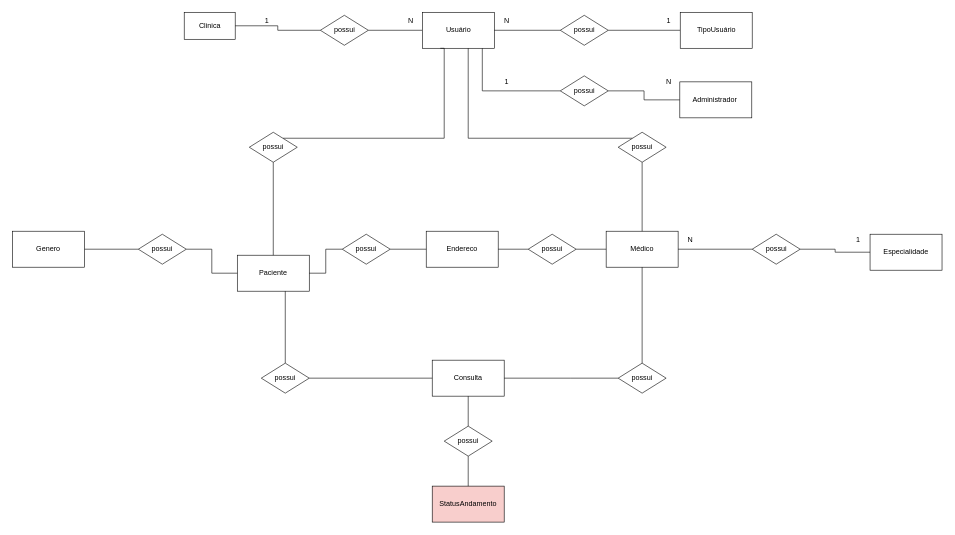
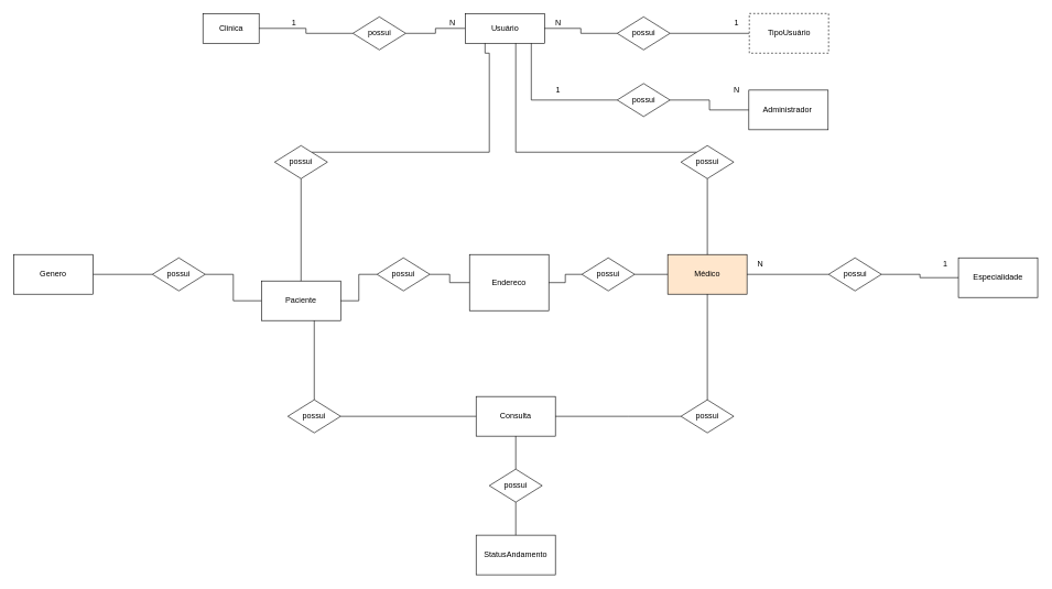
  <mxCell id="0" />
  <mxCell id="1" parent="0" />
  <mxCell id="2" value="Clinica" style="rounded=0;whiteSpace=wrap;html=1;" parent="1" vertex="1"><mxGeometry x="306.5" y="20" width="85" height="45" as="geometry" /></mxCell>
  <mxCell id="3" value="" style="edgeStyle=orthogonalEdgeStyle;rounded=0;orthogonalLoop=1;jettySize=auto;html=1;endArrow=none;endFill=0;" parent="1" source="4" target="2" edge="1"><mxGeometry relative="1" as="geometry" /></mxCell>
  <mxCell id="4" value="possui" style="rhombus;whiteSpace=wrap;html=1;" parent="1" vertex="1"><mxGeometry x="533.5" y="25" width="80" height="50" as="geometry" /></mxCell>
  <mxCell id="5" value="" style="edgeStyle=orthogonalEdgeStyle;rounded=0;orthogonalLoop=1;jettySize=auto;html=1;endArrow=none;endFill=0;" parent="1" source="6" target="4" edge="1"><mxGeometry relative="1" as="geometry" /></mxCell>
- <mxCell id="6" value="Usuário" style="rounded=0;whiteSpace=wrap;html=1;" parent="1" vertex="1"><mxGeometry x="703.5" y="20" width="120" height="60" as="geometry" /></mxCell>
+ <mxCell id="6" value="Usuário" style="rounded=0;whiteSpace=wrap;html=1;" parent="1" vertex="1"><mxGeometry x="703.5" y="20" width="120" height="45" as="geometry" /></mxCell>
  <mxCell id="7" value="" style="edgeStyle=orthogonalEdgeStyle;rounded=0;orthogonalLoop=1;jettySize=auto;html=1;endArrow=none;endFill=0;" parent="1" source="8" target="6" edge="1"><mxGeometry relative="1" as="geometry" /></mxCell>
  <mxCell id="8" value="possui" style="rhombus;whiteSpace=wrap;html=1;" parent="1" vertex="1"><mxGeometry x="933.5" y="25" width="80" height="50" as="geometry" /></mxCell>
  <mxCell id="9" value="" style="edgeStyle=orthogonalEdgeStyle;rounded=0;orthogonalLoop=1;jettySize=auto;html=1;endArrow=none;endFill=0;" parent="1" source="10" target="8" edge="1"><mxGeometry relative="1" as="geometry" /></mxCell>
- <mxCell id="10" value="TipoUsuário" style="rounded=0;whiteSpace=wrap;html=1;" parent="1" vertex="1"><mxGeometry x="1133.5" y="20" width="120" height="60" as="geometry" /></mxCell>
- <mxCell id="11" value="Médico" style="rounded=0;whiteSpace=wrap;html=1;" parent="1" vertex="1"><mxGeometry x="1010" y="385" width="120" height="60" as="geometry" /></mxCell>
+ <mxCell id="10" value="TipoUsuário" style="rounded=0;whiteSpace=wrap;html=1;dashed=1;" parent="1" vertex="1"><mxGeometry x="1133.5" y="20" width="120" height="60" as="geometry" /></mxCell>
+ <mxCell id="11" value="Médico" style="rounded=0;whiteSpace=wrap;html=1;fillColor=#ffe6cc;" parent="1" vertex="1"><mxGeometry x="1010" y="385" width="120" height="60" as="geometry" /></mxCell>
  <mxCell id="12" value="Especialidade" style="rounded=0;whiteSpace=wrap;html=1;" parent="1" vertex="1"><mxGeometry x="1450" y="390" width="120" height="60" as="geometry" /></mxCell>
  <mxCell id="13" value="Consulta" style="rounded=0;whiteSpace=wrap;html=1;" parent="1" vertex="1"><mxGeometry x="720" y="600" width="120" height="60" as="geometry" /></mxCell>
- <mxCell id="14" value="StatusAndamento" style="rounded=0;whiteSpace=wrap;html=1;fillColor=#f8cecc;" parent="1" vertex="1"><mxGeometry x="720" y="810" width="120" height="60" as="geometry" /></mxCell>
+ <mxCell id="14" value="StatusAndamento" style="rounded=0;whiteSpace=wrap;html=1;" parent="1" vertex="1"><mxGeometry x="720" y="810" width="120" height="60" as="geometry" /></mxCell>
  <mxCell id="15" value="Paciente" style="rounded=0;whiteSpace=wrap;html=1;" parent="1" vertex="1"><mxGeometry x="395" y="425" width="120" height="60" as="geometry" /></mxCell>
  <mxCell id="16" value="" style="edgeStyle=orthogonalEdgeStyle;rounded=0;orthogonalLoop=1;jettySize=auto;html=1;endArrow=none;endFill=0;" parent="1" source="17" target="28" edge="1"><mxGeometry relative="1" as="geometry" /></mxCell>
  <mxCell id="17" value="Administrador&amp;nbsp;" style="rounded=0;whiteSpace=wrap;html=1;" parent="1" vertex="1"><mxGeometry x="1132.83" y="136" width="120" height="60" as="geometry" /></mxCell>
- <mxCell id="18" value="Endereco" style="rounded=0;whiteSpace=wrap;html=1;" parent="1" vertex="1"><mxGeometry x="710" y="385" width="120" height="60" as="geometry" /></mxCell>
+ <mxCell id="18" value="Endereco" style="rounded=0;whiteSpace=wrap;html=1;" parent="1" vertex="1"><mxGeometry x="710" y="385" width="120" height="85" as="geometry" /></mxCell>
  <mxCell id="19" value="" style="edgeStyle=orthogonalEdgeStyle;rounded=0;orthogonalLoop=1;jettySize=auto;html=1;endArrow=none;endFill=0;" parent="1" source="20" target="39" edge="1"><mxGeometry relative="1" as="geometry" /></mxCell>
  <mxCell id="20" value="Genero" style="rounded=0;whiteSpace=wrap;html=1;" parent="1" vertex="1"><mxGeometry x="20" y="385" width="120" height="60" as="geometry" /></mxCell>
  <mxCell id="21" value="" style="edgeStyle=orthogonalEdgeStyle;rounded=0;orthogonalLoop=1;jettySize=auto;html=1;endArrow=none;endFill=0;" parent="1" source="23" target="6" edge="1"><mxGeometry relative="1" as="geometry"><Array as="points"><mxPoint x="780" y="230" /></Array></mxGeometry></mxCell>
  <mxCell id="22" value="" style="edgeStyle=orthogonalEdgeStyle;rounded=0;orthogonalLoop=1;jettySize=auto;html=1;endArrow=none;endFill=0;" parent="1" source="23" target="11" edge="1"><mxGeometry relative="1" as="geometry" /></mxCell>
  <mxCell id="23" value="possui" style="rhombus;whiteSpace=wrap;html=1;" parent="1" vertex="1"><mxGeometry x="1030" y="220" width="80" height="50" as="geometry" /></mxCell>
  <mxCell id="24" value="" style="edgeStyle=orthogonalEdgeStyle;rounded=0;orthogonalLoop=1;jettySize=auto;html=1;endArrow=none;endFill=0;" parent="1" source="26" target="15" edge="1"><mxGeometry relative="1" as="geometry" /></mxCell>
  <mxCell id="25" value="" style="edgeStyle=orthogonalEdgeStyle;rounded=0;orthogonalLoop=1;jettySize=auto;html=1;endArrow=none;endFill=0;entryX=0.25;entryY=1;entryDx=0;entryDy=0;" parent="1" source="26" target="6" edge="1"><mxGeometry relative="1" as="geometry"><Array as="points"><mxPoint x="740" y="230" /><mxPoint x="740" y="80" /></Array></mxGeometry></mxCell>
  <mxCell id="26" value="possui" style="rhombus;whiteSpace=wrap;html=1;" parent="1" vertex="1"><mxGeometry x="415" y="220" width="80" height="50" as="geometry" /></mxCell>
  <mxCell id="27" value="" style="edgeStyle=orthogonalEdgeStyle;rounded=0;orthogonalLoop=1;jettySize=auto;html=1;endArrow=none;endFill=0;" parent="1" source="28" target="6" edge="1"><mxGeometry relative="1" as="geometry"><Array as="points"><mxPoint x="803.5" y="151" /></Array></mxGeometry></mxCell>
  <mxCell id="28" value="possui" style="rhombus;whiteSpace=wrap;html=1;" parent="1" vertex="1"><mxGeometry x="933.5" y="126" width="80" height="50" as="geometry" /></mxCell>
  <mxCell id="29" value="" style="edgeStyle=orthogonalEdgeStyle;rounded=0;orthogonalLoop=1;jettySize=auto;html=1;endArrow=none;endFill=0;" parent="1" source="31" target="12" edge="1"><mxGeometry relative="1" as="geometry" /></mxCell>
  <mxCell id="30" value="" style="edgeStyle=orthogonalEdgeStyle;rounded=0;orthogonalLoop=1;jettySize=auto;html=1;endArrow=none;endFill=0;" parent="1" source="31" target="11" edge="1"><mxGeometry relative="1" as="geometry" /></mxCell>
  <mxCell id="31" value="possui" style="rhombus;whiteSpace=wrap;html=1;" parent="1" vertex="1"><mxGeometry x="1253.5" y="390" width="80" height="50" as="geometry" /></mxCell>
  <mxCell id="32" value="" style="edgeStyle=orthogonalEdgeStyle;rounded=0;orthogonalLoop=1;jettySize=auto;html=1;endArrow=none;endFill=0;" parent="1" source="34" target="15" edge="1"><mxGeometry relative="1" as="geometry"><Array as="points"><mxPoint x="465" y="625" /></Array></mxGeometry></mxCell>
  <mxCell id="33" value="" style="edgeStyle=orthogonalEdgeStyle;rounded=0;orthogonalLoop=1;jettySize=auto;html=1;endArrow=none;endFill=0;" parent="1" source="34" target="13" edge="1"><mxGeometry relative="1" as="geometry" /></mxCell>
  <mxCell id="34" value="possui" style="rhombus;whiteSpace=wrap;html=1;" parent="1" vertex="1"><mxGeometry x="435" y="605" width="80" height="50" as="geometry" /></mxCell>
  <mxCell id="35" value="" style="edgeStyle=orthogonalEdgeStyle;rounded=0;orthogonalLoop=1;jettySize=auto;html=1;endArrow=none;endFill=0;" parent="1" source="37" target="13" edge="1"><mxGeometry relative="1" as="geometry"><Array as="points"><mxPoint x="950" y="630" /></Array></mxGeometry></mxCell>
  <mxCell id="36" value="" style="edgeStyle=orthogonalEdgeStyle;rounded=0;orthogonalLoop=1;jettySize=auto;html=1;endArrow=none;endFill=0;" parent="1" source="37" target="11" edge="1"><mxGeometry relative="1" as="geometry" /></mxCell>
  <mxCell id="37" value="possui" style="rhombus;whiteSpace=wrap;html=1;" parent="1" vertex="1"><mxGeometry x="1030" y="605" width="80" height="50" as="geometry" /></mxCell>
  <mxCell id="38" value="" style="edgeStyle=orthogonalEdgeStyle;rounded=0;orthogonalLoop=1;jettySize=auto;html=1;endArrow=none;endFill=0;" parent="1" source="39" target="15" edge="1"><mxGeometry relative="1" as="geometry" /></mxCell>
  <mxCell id="39" value="possui" style="rhombus;whiteSpace=wrap;html=1;" parent="1" vertex="1"><mxGeometry x="230" y="390" width="80" height="50" as="geometry" /></mxCell>
  <mxCell id="40" value="" style="edgeStyle=orthogonalEdgeStyle;rounded=0;orthogonalLoop=1;jettySize=auto;html=1;endArrow=none;endFill=0;" parent="1" source="42" target="13" edge="1"><mxGeometry relative="1" as="geometry" /></mxCell>
  <mxCell id="41" value="" style="edgeStyle=orthogonalEdgeStyle;rounded=0;orthogonalLoop=1;jettySize=auto;html=1;endArrow=none;endFill=0;" parent="1" source="42" target="14" edge="1"><mxGeometry relative="1" as="geometry" /></mxCell>
  <mxCell id="42" value="possui" style="rhombus;whiteSpace=wrap;html=1;" parent="1" vertex="1"><mxGeometry x="740" y="710" width="80" height="50" as="geometry" /></mxCell>
  <mxCell id="43" value="1" style="text;html=1;align=center;verticalAlign=middle;resizable=0;points=[];autosize=1;" parent="1" vertex="1"><mxGeometry x="433.5" y="25" width="20" height="20" as="geometry" /></mxCell>
  <mxCell id="44" value="N" style="text;html=1;align=center;verticalAlign=middle;resizable=0;points=[];autosize=1;" parent="1" vertex="1"><mxGeometry x="673.5" y="25" width="20" height="20" as="geometry" /></mxCell>
  <mxCell id="45" value="N" style="text;html=1;align=center;verticalAlign=middle;resizable=0;points=[];autosize=1;" parent="1" vertex="1"><mxGeometry x="833.5" y="25" width="20" height="20" as="geometry" /></mxCell>
  <mxCell id="46" value="1" style="text;html=1;align=center;verticalAlign=middle;resizable=0;points=[];autosize=1;" parent="1" vertex="1"><mxGeometry x="1103.5" y="25" width="20" height="20" as="geometry" /></mxCell>
  <mxCell id="47" value="N" style="text;html=1;align=center;verticalAlign=middle;resizable=0;points=[];autosize=1;" parent="1" vertex="1"><mxGeometry x="1103.5" y="126" width="20" height="20" as="geometry" /></mxCell>
  <mxCell id="48" value="1" style="text;html=1;align=center;verticalAlign=middle;resizable=0;points=[];autosize=1;" parent="1" vertex="1"><mxGeometry x="833.5" y="126" width="20" height="20" as="geometry" /></mxCell>
  <mxCell id="49" value="1" style="text;html=1;align=center;verticalAlign=middle;resizable=0;points=[];autosize=1;" parent="1" vertex="1"><mxGeometry x="1420" y="390" width="20" height="20" as="geometry" /></mxCell>
  <mxCell id="50" value="N" style="text;html=1;align=center;verticalAlign=middle;resizable=0;points=[];autosize=1;" parent="1" vertex="1"><mxGeometry x="1140" y="390" width="20" height="20" as="geometry" /></mxCell>
  <mxCell id="51" value="" style="edgeStyle=orthogonalEdgeStyle;rounded=0;orthogonalLoop=1;jettySize=auto;html=1;endArrow=none;endFill=0;" parent="1" source="53" target="18" edge="1"><mxGeometry relative="1" as="geometry" /></mxCell>
  <mxCell id="52" value="" style="edgeStyle=orthogonalEdgeStyle;rounded=0;orthogonalLoop=1;jettySize=auto;html=1;endArrow=none;endFill=0;" parent="1" source="53" target="15" edge="1"><mxGeometry relative="1" as="geometry" /></mxCell>
  <mxCell id="53" value="possui" style="rhombus;whiteSpace=wrap;html=1;" parent="1" vertex="1"><mxGeometry x="570" y="390" width="80" height="50" as="geometry" /></mxCell>
  <mxCell id="54" value="" style="edgeStyle=orthogonalEdgeStyle;rounded=0;orthogonalLoop=1;jettySize=auto;html=1;endArrow=none;endFill=0;" parent="1" source="56" target="11" edge="1"><mxGeometry relative="1" as="geometry" /></mxCell>
  <mxCell id="55" value="" style="edgeStyle=orthogonalEdgeStyle;rounded=0;orthogonalLoop=1;jettySize=auto;html=1;endArrow=none;endFill=0;" parent="1" source="56" target="18" edge="1"><mxGeometry relative="1" as="geometry" /></mxCell>
  <mxCell id="56" value="possui" style="rhombus;whiteSpace=wrap;html=1;" parent="1" vertex="1"><mxGeometry x="880" y="390" width="80" height="50" as="geometry" /></mxCell>
